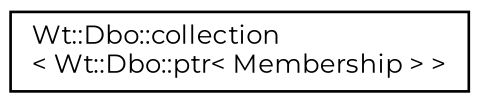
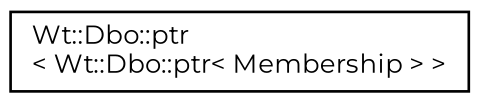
  digraph {
    rankdir=TB
    fontname=Montserrat
-   n1 [color=black fillcolor=white fontname=Montserrat fontsize=10 height=0.2 label="Wt::Dbo::collection\l\< Wt::Dbo::ptr\< Membership \> \>" shape=record style=filled width=0.4]
+   n1 [color=black fillcolor=white fontname=Montserrat fontsize=10 height=0.2 label="Wt::Dbo::ptr\l\< Wt::Dbo::ptr\< Membership \> \>" shape=record style=filled width=0.4]
  }
